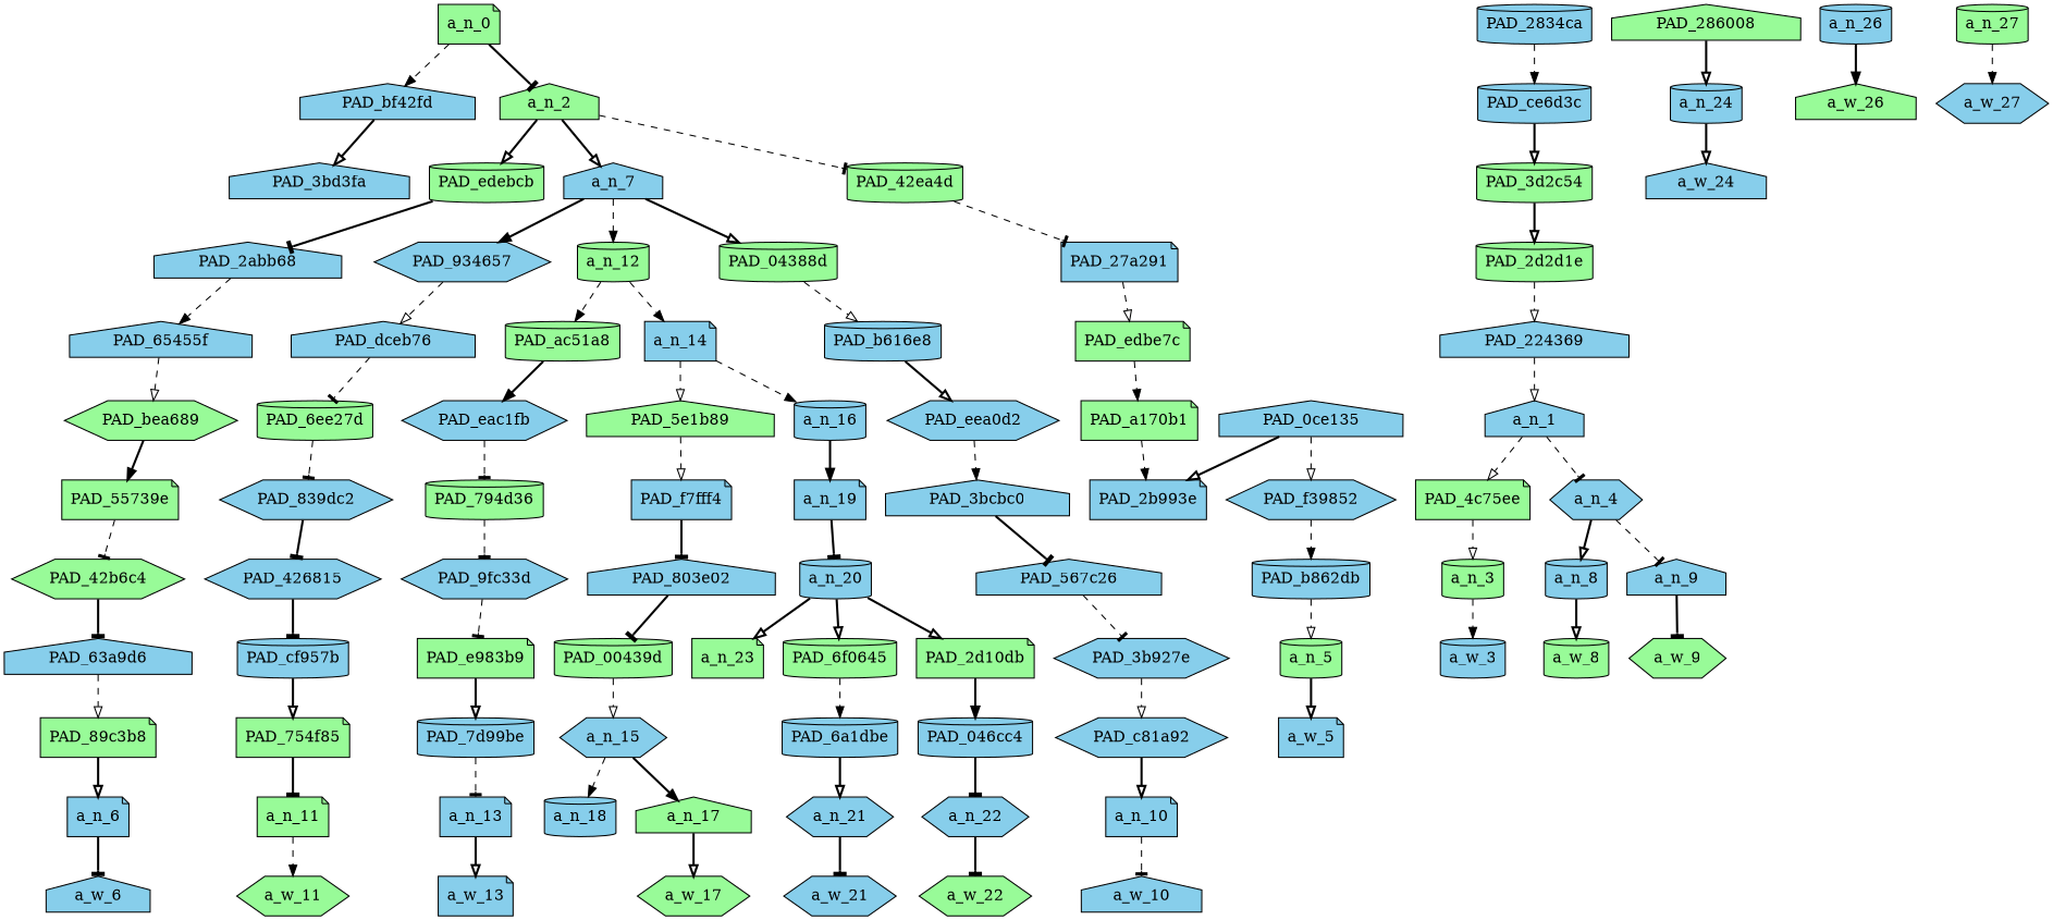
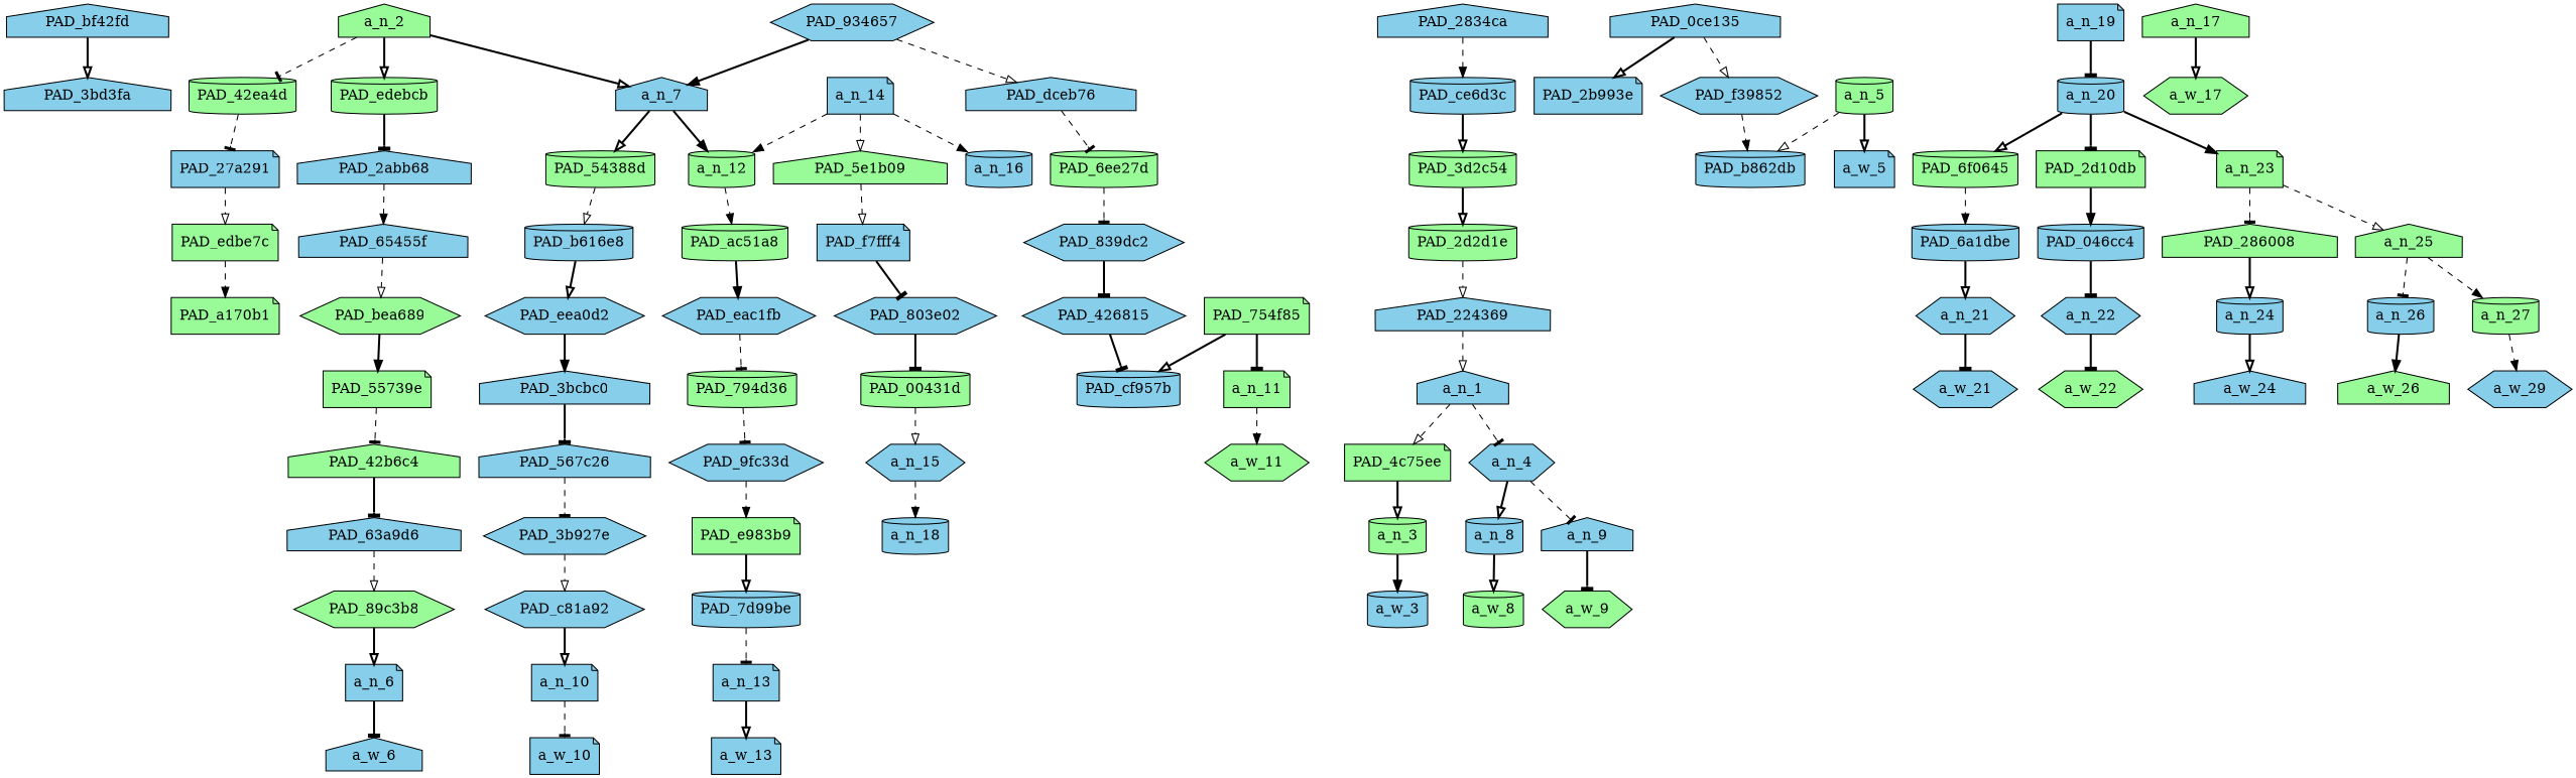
  strict digraph {
    node [div_dir=1 fillcolor=skyblue index=0 level=1 shape=cylinder style=filled text_span="[3]" value=0.03020389]
    edge [arrowhead=onormal style=bold]
-   a_n_0 [fillcolor=palegreen level=11 shape=note text_span="[0, 1, 2, 3, 4, 5, 6, 7, 8, 9, 10, 11, 12, 13, 14]" value=1.00000001]
    PAD_bf42fd [div_dir=-1 level=10 shape=house text_span="[0, 1, 2]" value=0.42320531]
    a_n_2 [fillcolor=palegreen index=1 level=10 shape=house text_span="[3, 4, 5, 6, 7, 8, 9, 10, 11, 12, 13, 14]" value=0.57667686]
    PAD_3bd3fa [div_dir=-1 level=9 shape=house text_span="[0, 1, 2]" value=0.42320531]
    PAD_42ea4d [div_dir=-1 fillcolor=palegreen index=1 level=9]
    PAD_edebcb [fillcolor=palegreen index=2 level=9 text_span="[4]" value=0.02595006]
    a_n_7 [index=3 level=9 shape=house text_span="[5, 6, 7, 8, 9, 10, 11, 12, 13, 14]" value=0.52038582]
    PAD_27a291 [div_dir=-1 index=1 level=8 shape=note]
    PAD_2abb68 [index=2 level=8 shape=house text_span="[4]" value=0.02595006]
-   PAD_04388d [fillcolor=palegreen index=3 level=8 text_span="[5]" value=0.03964387]
+   PAD_04388d [fillcolor=palegreen index=3 level=8 text_span="[5]" value=0.03964387 label=PAD_54388d]
    PAD_934657 [index=4 level=8 shape=hexagon text_span="[6]" value=0.13626630]
    a_n_12 [div_dir=-1 fillcolor=palegreen index=5 level=8 text_span="[7, 8, 9, 10, 11, 12, 13, 14]" value=0.34438281]
-   PAD_2834ca [div_dir=-1 level=8 text_span="[0, 1, 2]" value=0.42320531]
+   PAD_2834ca [div_dir=-1 level=8 shape=house text_span="[0, 1, 2]" value=0.42320531]
    PAD_ce6d3c [div_dir=-1 level=7 text_span="[0, 1, 2]" value=0.42320531]
    PAD_3d2c54 [div_dir=-1 fillcolor=palegreen level=6 text_span="[0, 1, 2]" value=0.42320531]
    PAD_2d2d1e [div_dir=-1 fillcolor=palegreen level=5 text_span="[0, 1, 2]" value=0.42320531]
    PAD_224369 [div_dir=-1 level=4 shape=house text_span="[0, 1, 2]" value=0.42320531]
    a_n_1 [div_dir=-1 level=3 shape=house text_span="[0, 1, 2]" value=0.42320531]
    PAD_4c75ee [fillcolor=palegreen level=2 shape=note text_span="[0]" value=0.04652306]
    a_n_4 [div_dir=-1 index=1 level=2 shape=hexagon text_span="[1, 2]" value=0.37668045]
    a_n_3 [fillcolor=palegreen text_span="[0]" value=0.04652306]
    a_n_8 [div_dir=-1 index=1 text_span="[1]" value=0.06662616]
    a_n_9 [div_dir=-1 index=2 shape=house text_span="[2]" value=0.30998822]
    a_w_3 [div_dir=0 level=0 text_span="[0]" value="<user>"]
    a_w_8 [div_dir=0 fillcolor=palegreen index=1 level=0 text_span="[1]" value=cause]
    a_w_9 [div_dir=0 fillcolor=palegreen index=2 level=0 shape=hexagon text_span="[2]" value=niggas]
    PAD_edbe7c [div_dir=-1 fillcolor=palegreen index=1 level=7 shape=note]
    PAD_65455f [index=2 level=7 shape=house text_span="[4]" value=0.02595006]
    PAD_b616e8 [index=3 level=7 text_span="[5]" value=0.03964387]
    PAD_dceb76 [index=4 level=7 shape=house text_span="[6]" value=0.13626630]
    PAD_ac51a8 [fillcolor=palegreen index=5 level=7 text_span="[7]" value=0.02718006]
    a_n_14 [div_dir=-1 index=6 level=7 shape=note text_span="[8, 9, 10, 11, 12, 13, 14]" value=0.31715176]
    PAD_a170b1 [div_dir=-1 fillcolor=palegreen index=1 level=6 shape=note]
    PAD_2b993e [div_dir=-1 index=1 level=5 shape=note]
    PAD_0ce135 [div_dir=-1 index=1 level=4 shape=house]
    PAD_f39852 [div_dir=-1 index=1 level=3 shape=hexagon]
    PAD_b862db [div_dir=-1 index=2 level=2]
    a_n_5 [div_dir=-1 fillcolor=palegreen index=3]
    a_w_5 [div_dir=0 index=3 level=0 shape=note value=do]
    PAD_bea689 [fillcolor=palegreen index=2 level=6 shape=hexagon text_span="[4]" value=0.02595006]
    PAD_55739e [fillcolor=palegreen index=2 level=5 shape=note text_span="[4]" value=0.02595006]
-   PAD_42b6c4 [fillcolor=palegreen index=2 level=4 shape=hexagon text_span="[4]" value=0.02595006]
+   PAD_42b6c4 [fillcolor=palegreen index=2 level=4 shape=house text_span="[4]" value=0.02595006]
    PAD_63a9d6 [index=2 level=3 shape=house text_span="[4]" value=0.02595006]
-   PAD_89c3b8 [fillcolor=palegreen index=3 level=2 shape=note text_span="[4]" value=0.02595006]
+   PAD_89c3b8 [fillcolor=palegreen index=3 level=2 shape=hexagon text_span="[4]" value=0.02595006]
    a_n_6 [index=4 shape=note text_span="[4]" value=0.02595006]
    a_w_6 [div_dir=0 index=4 level=0 shape=house text_span="[4]" value=not]
    PAD_eea0d2 [index=3 level=6 shape=hexagon text_span="[5]" value=0.03964387]
    PAD_6ee27d [fillcolor=palegreen index=4 level=6 text_span="[6]" value=0.13626630]
    PAD_eac1fb [index=5 level=6 shape=hexagon text_span="[7]" value=0.02718006]
-   PAD_5e1b09 [fillcolor=palegreen index=6 level=6 shape=house text_span="[8, 9]" value=0.06758965 label=PAD_5e1b89]
+   PAD_5e1b09 [fillcolor=palegreen index=6 level=6 shape=house text_span="[8, 9]" value=0.06758965]
    a_n_16 [div_dir=-1 index=7 level=6 text_span="[10, 11, 12, 13, 14]" value=0.24943704]
    PAD_3bcbc0 [index=3 level=5 shape=house text_span="[5]" value=0.03964387]
    PAD_567c26 [index=3 level=4 shape=house text_span="[5]" value=0.03964387]
    PAD_3b927e [index=3 level=3 shape=hexagon text_span="[5]" value=0.03964387]
    PAD_c81a92 [index=4 level=2 shape=hexagon text_span="[5]" value=0.03964387]
    a_n_10 [index=5 shape=note text_span="[5]" value=0.03964387]
-   a_w_10 [div_dir=0 index=5 level=0 shape=house text_span="[5]" value=respect]
+   a_w_10 [div_dir=0 index=5 level=0 shape=note text_span="[5]" value=respect]
    PAD_839dc2 [index=4 level=5 shape=hexagon text_span="[6]" value=0.13626630]
    PAD_426815 [index=4 level=4 shape=hexagon text_span="[6]" value=0.13626630]
    PAD_cf957b [index=4 level=3 text_span="[6]" value=0.13626630]
    PAD_754f85 [fillcolor=palegreen index=5 level=2 shape=note text_span="[6]" value=0.13626630]
    a_n_11 [fillcolor=palegreen index=6 shape=note text_span="[6]" value=0.13626630]
    a_w_11 [div_dir=0 fillcolor=palegreen index=6 level=0 shape=hexagon text_span="[6]" value=lebron]
    PAD_794d36 [fillcolor=palegreen index=5 level=5 text_span="[7]" value=0.02718006]
    PAD_f7fff4 [index=6 level=5 shape=note text_span="[8, 9]" value=0.06758965]
    a_n_19 [div_dir=-1 index=7 level=5 shape=note text_span="[10, 11, 12, 13, 14]" value=0.24921607]
    PAD_9fc33d [index=5 level=4 shape=hexagon text_span="[7]" value=0.02718006]
    PAD_e983b9 [fillcolor=palegreen index=5 level=3 shape=note text_span="[7]" value=0.02718006]
    PAD_7d99be [index=6 level=2 text_span="[7]" value=0.02718006]
    a_n_13 [index=7 shape=note text_span="[7]" value=0.02718006]
    a_w_13 [div_dir=0 index=7 level=0 shape=note text_span="[7]" value=as]
-   PAD_803e02 [index=6 level=4 shape=house text_span="[8, 9]" value=0.06758965]
+   PAD_803e02 [index=6 level=4 shape=hexagon text_span="[8, 9]" value=0.06758965]
    a_n_20 [div_dir=-1 index=7 level=4 text_span="[10, 11, 12, 13, 14]" value=0.24899511]
-   PAD_00431d [fillcolor=palegreen index=6 level=3 text_span="[8, 9]" value=0.06758965 label=PAD_00439d]
+   PAD_00431d [fillcolor=palegreen index=6 level=3 text_span="[8, 9]" value=0.06758965]
    a_n_15 [index=7 level=2 shape=hexagon text_span="[8, 9]" value=0.06758965]
    a_n_17 [fillcolor=palegreen index=8 shape=house text_span="[8]" value=0.03032835]
    a_n_18 [div_dir=-1 index=9 text_span="[9]" value=0.03714008]
    a_w_17 [div_dir=0 fillcolor=palegreen index=8 level=0 shape=hexagon text_span="[8]" value=the]
    PAD_6f0645 [fillcolor=palegreen index=7 level=3 text_span="[10]" value=0.02811311]
    PAD_2d10db [fillcolor=palegreen index=8 level=3 shape=note text_span="[11]" value=0.04210553]
    a_n_23 [div_dir=-1 fillcolor=palegreen index=9 level=3 shape=note text_span="[12, 13, 14]" value=0.17855551]
    PAD_6a1dbe [index=8 level=2 text_span="[10]" value=0.02811311]
    PAD_046cc4 [index=9 level=2 text_span="[11]" value=0.04210553]
    PAD_286008 [div_dir=-1 fillcolor=palegreen index=10 level=2 shape=house text_span="[12]" value=0.05092998]
+   a_n_25 [div_dir=-1 fillcolor=palegreen index=11 level=2 shape=house text_span="[13, 14]" value=0.12717933]
    a_n_21 [index=10 shape=hexagon text_span="[10]" value=0.02811311]
    a_n_22 [index=11 shape=hexagon text_span="[11]" value=0.04210553]
    a_n_24 [div_dir=-1 index=12 text_span="[12]" value=0.05092998]
    a_n_26 [index=13 text_span="[13]" value=0.04625515]
    a_n_27 [div_dir=-1 fillcolor=palegreen index=14 text_span="[14]" value=0.08052913]
    a_w_21 [div_dir=0 index=10 level=0 shape=hexagon text_span="[10]" value=to]
    a_w_22 [div_dir=0 fillcolor=palegreen index=11 level=0 shape=hexagon text_span="[11]" value=ever]
    a_w_24 [div_dir=0 index=12 level=0 shape=house text_span="[12]" value=touch]
    a_w_26 [div_dir=0 fillcolor=palegreen index=13 level=0 shape=house text_span="[13]" value=a]
-   a_w_27 [div_dir=0 index=14 level=0 shape=hexagon text_span="[14]" value=basketball]
-   a_n_0 -> PAD_bf42fd [arrowhead=normal style=dashed]
-   a_n_0 -> a_n_2 [arrowhead=tee]
+   a_w_27 [div_dir=0 index=14 level=0 shape=hexagon text_span="[14]" value=basketball label=a_w_29]
    PAD_bf42fd -> PAD_3bd3fa
    a_n_2 -> PAD_42ea4d [arrowhead=tee style=dashed]
    a_n_2 -> PAD_edebcb
    a_n_2 -> a_n_7
    PAD_42ea4d -> PAD_27a291 [arrowhead=tee style=dashed]
    PAD_edebcb -> PAD_2abb68 [arrowhead=tee]
    a_n_7 -> PAD_04388d
-   a_n_7 -> PAD_934657 [arrowhead=normal]
-   a_n_7 -> a_n_12 [arrowhead=normal style=dashed]
+   PAD_934657 -> a_n_7 [arrowhead=normal]
+   a_n_7 -> a_n_12 [arrowhead=normal]
    PAD_27a291 -> PAD_edbe7c [style=dashed]
    PAD_2abb68 -> PAD_65455f [arrowhead=normal style=dashed]
    PAD_04388d -> PAD_b616e8 [style=dashed]
    PAD_934657 -> PAD_dceb76 [style=dashed]
    a_n_12 -> PAD_ac51a8 [arrowhead=normal style=dashed]
-   a_n_12 -> a_n_14 [arrowhead=normal style=dashed]
+   a_n_14 -> a_n_12 [arrowhead=normal style=dashed]
    PAD_2834ca -> PAD_ce6d3c [arrowhead=normal style=dashed]
    PAD_ce6d3c -> PAD_3d2c54
    PAD_3d2c54 -> PAD_2d2d1e
    PAD_2d2d1e -> PAD_224369 [style=dashed]
    PAD_224369 -> a_n_1 [style=dashed]
    a_n_1 -> PAD_4c75ee [style=dashed]
    a_n_1 -> a_n_4 [arrowhead=tee style=dashed]
-   PAD_4c75ee -> a_n_3 [style=dashed]
+   PAD_4c75ee -> a_n_3
    a_n_4 -> a_n_8
    a_n_4 -> a_n_9 [arrowhead=tee style=dashed]
-   a_n_3 -> a_w_3 [arrowhead=normal style=dashed]
+   a_n_3 -> a_w_3 [arrowhead=normal]
    a_n_8 -> a_w_8
    a_n_9 -> a_w_9 [arrowhead=tee]
    PAD_edbe7c -> PAD_a170b1 [arrowhead=normal style=dashed]
    PAD_65455f -> PAD_bea689 [style=dashed]
    PAD_b616e8 -> PAD_eea0d2
    PAD_dceb76 -> PAD_6ee27d [arrowhead=tee style=dashed]
    PAD_ac51a8 -> PAD_eac1fb [arrowhead=normal]
    a_n_14 -> PAD_5e1b09 [style=dashed]
    a_n_14 -> a_n_16 [arrowhead=normal style=dashed]
-   PAD_a170b1 -> PAD_2b993e [arrowhead=normal style=dashed]
    PAD_0ce135 -> PAD_2b993e
    PAD_0ce135 -> PAD_f39852 [style=dashed]
    PAD_f39852 -> PAD_b862db [arrowhead=normal style=dashed]
-   PAD_b862db -> a_n_5 [style=dashed]
+   a_n_5 -> PAD_b862db [style=dashed]
    a_n_5 -> a_w_5
    PAD_bea689 -> PAD_55739e [arrowhead=normal]
    PAD_55739e -> PAD_42b6c4 [arrowhead=tee style=dashed]
    PAD_42b6c4 -> PAD_63a9d6 [arrowhead=tee]
    PAD_63a9d6 -> PAD_89c3b8 [style=dashed]
    PAD_89c3b8 -> a_n_6
    a_n_6 -> a_w_6 [arrowhead=tee]
-   PAD_eea0d2 -> PAD_3bcbc0 [arrowhead=normal style=dashed]
+   PAD_eea0d2 -> PAD_3bcbc0 [arrowhead=normal]
    PAD_6ee27d -> PAD_839dc2 [arrowhead=tee style=dashed]
    PAD_eac1fb -> PAD_794d36 [arrowhead=tee style=dashed]
    PAD_5e1b09 -> PAD_f7fff4 [style=dashed]
-   a_n_16 -> a_n_19 [arrowhead=normal]
    PAD_3bcbc0 -> PAD_567c26 [arrowhead=tee]
    PAD_567c26 -> PAD_3b927e [arrowhead=tee style=dashed]
    PAD_3b927e -> PAD_c81a92 [style=dashed]
    PAD_c81a92 -> a_n_10
    a_n_10 -> a_w_10 [arrowhead=tee style=dashed]
    PAD_839dc2 -> PAD_426815 [arrowhead=tee]
    PAD_426815 -> PAD_cf957b [arrowhead=tee]
-   PAD_cf957b -> PAD_754f85
+   PAD_754f85 -> PAD_cf957b
    PAD_754f85 -> a_n_11 [arrowhead=tee]
    a_n_11 -> a_w_11 [arrowhead=normal style=dashed]
    PAD_794d36 -> PAD_9fc33d [arrowhead=tee style=dashed]
    PAD_f7fff4 -> PAD_803e02 [arrowhead=tee]
    a_n_19 -> a_n_20 [arrowhead=tee]
-   PAD_9fc33d -> PAD_e983b9 [arrowhead=tee style=dashed]
+   PAD_9fc33d -> PAD_e983b9 [arrowhead=normal style=dashed]
    PAD_e983b9 -> PAD_7d99be
    PAD_7d99be -> a_n_13 [arrowhead=tee style=dashed]
    a_n_13 -> a_w_13
    PAD_803e02 -> PAD_00431d [arrowhead=tee]
    a_n_20 -> PAD_6f0645
-   a_n_20 -> PAD_2d10db
-   a_n_20 -> a_n_23
+   a_n_20 -> PAD_2d10db [arrowhead=tee]
+   a_n_20 -> a_n_23 [arrowhead=normal]
    PAD_00431d -> a_n_15 [style=dashed]
-   a_n_15 -> a_n_17 [arrowhead=normal]
    a_n_15 -> a_n_18 [arrowhead=normal style=dashed]
    a_n_17 -> a_w_17
    PAD_6f0645 -> PAD_6a1dbe [arrowhead=normal style=dashed]
    PAD_2d10db -> PAD_046cc4 [arrowhead=normal]
+   a_n_23 -> PAD_286008 [arrowhead=tee style=dashed]
+   a_n_23 -> a_n_25 [style=dashed]
    PAD_6a1dbe -> a_n_21
    PAD_046cc4 -> a_n_22 [arrowhead=tee]
    PAD_286008 -> a_n_24
+   a_n_25 -> a_n_26 [arrowhead=tee style=dashed]
+   a_n_25 -> a_n_27 [arrowhead=normal style=dashed]
    a_n_21 -> a_w_21 [arrowhead=tee]
    a_n_22 -> a_w_22 [arrowhead=tee]
    a_n_24 -> a_w_24
    a_n_26 -> a_w_26 [arrowhead=normal]
    a_n_27 -> a_w_27 [arrowhead=normal style=dashed]
  }
